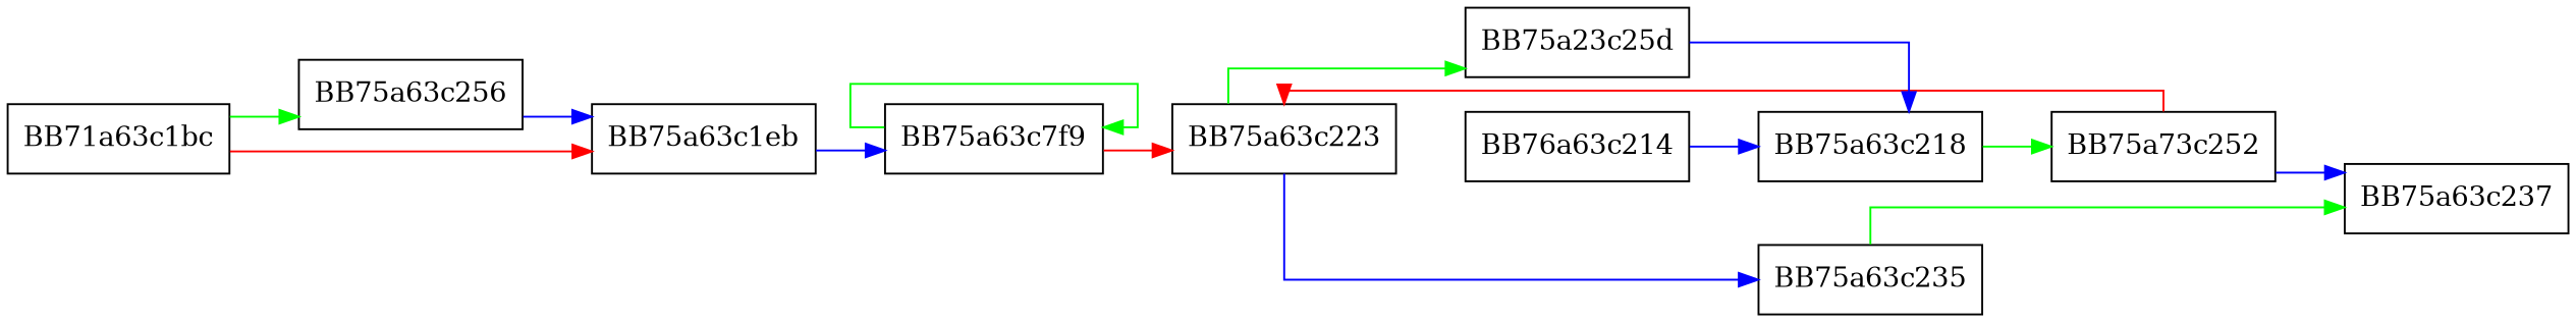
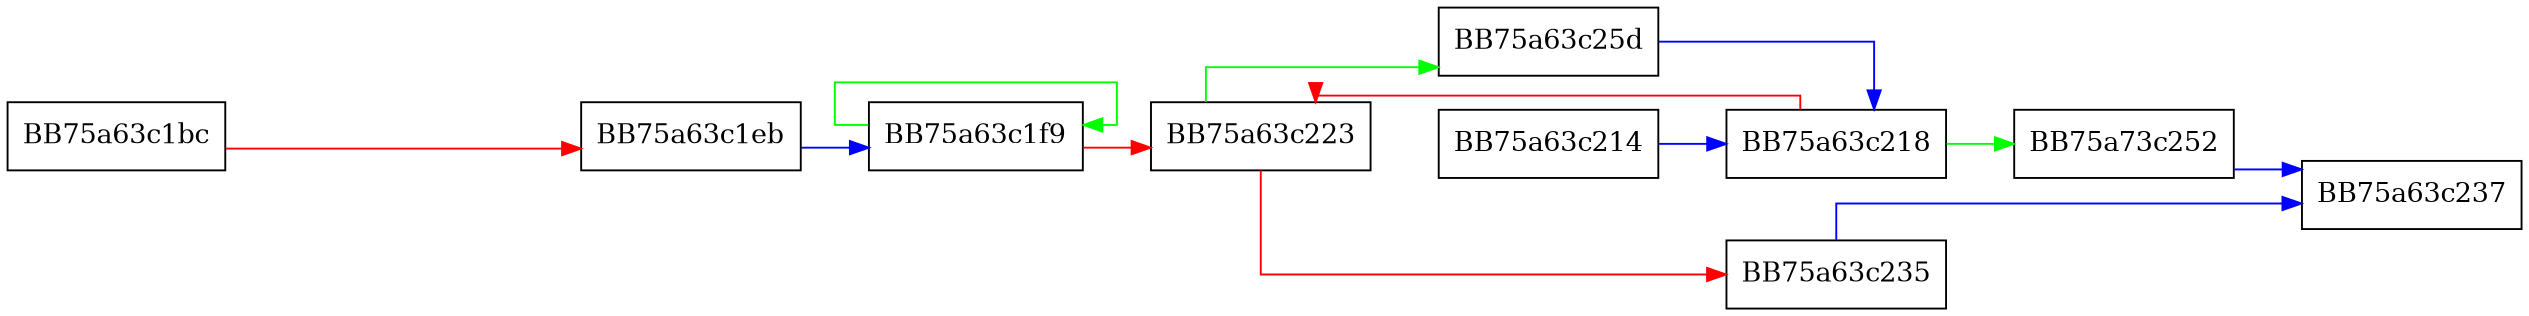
  digraph {
    rankdir=LR
    splines=ortho
    node [shape=box]
    edge [color=blue]
-   BB75a63c1bc [label=BB71a63c1bc]
-   BB75a63c256
+   BB75a63c1bc
    BB75a63c1eb
-   BB75a63c1f9 [label=BB75a63c7f9]
+   BB75a63c1f9
    BB75a63c223
-   BB75a63c214 [label=BB76a63c214]
+   BB75a63c214
    BB75a63c218
    n8 [label=BB75a73c252]
    BB75a63c237
-   BB75a63c25d [label=BB75a23c25d]
+   BB75a63c25d
    BB75a63c235
-   BB75a63c1bc -> BB75a63c256 [color=green]
    BB75a63c1bc -> BB75a63c1eb [color=red]
-   BB75a63c256 -> BB75a63c1eb
    BB75a63c1eb -> BB75a63c1f9
    BB75a63c1f9 -> BB75a63c1f9 [color=green]
    BB75a63c1f9 -> BB75a63c223 [color=red]
    BB75a63c223 -> BB75a63c25d [color=green]
-   BB75a63c223 -> BB75a63c235
+   BB75a63c223 -> BB75a63c235 [color=red]
    BB75a63c214 -> BB75a63c218
-   n8 -> BB75a63c223 [color=red]
+   BB75a63c218 -> BB75a63c223 [color=red]
    BB75a63c218 -> n8 [color=green]
    n8 -> BB75a63c237
    BB75a63c25d -> BB75a63c218
-   BB75a63c235 -> BB75a63c237 [color=green]
+   BB75a63c235 -> BB75a63c237
  }
